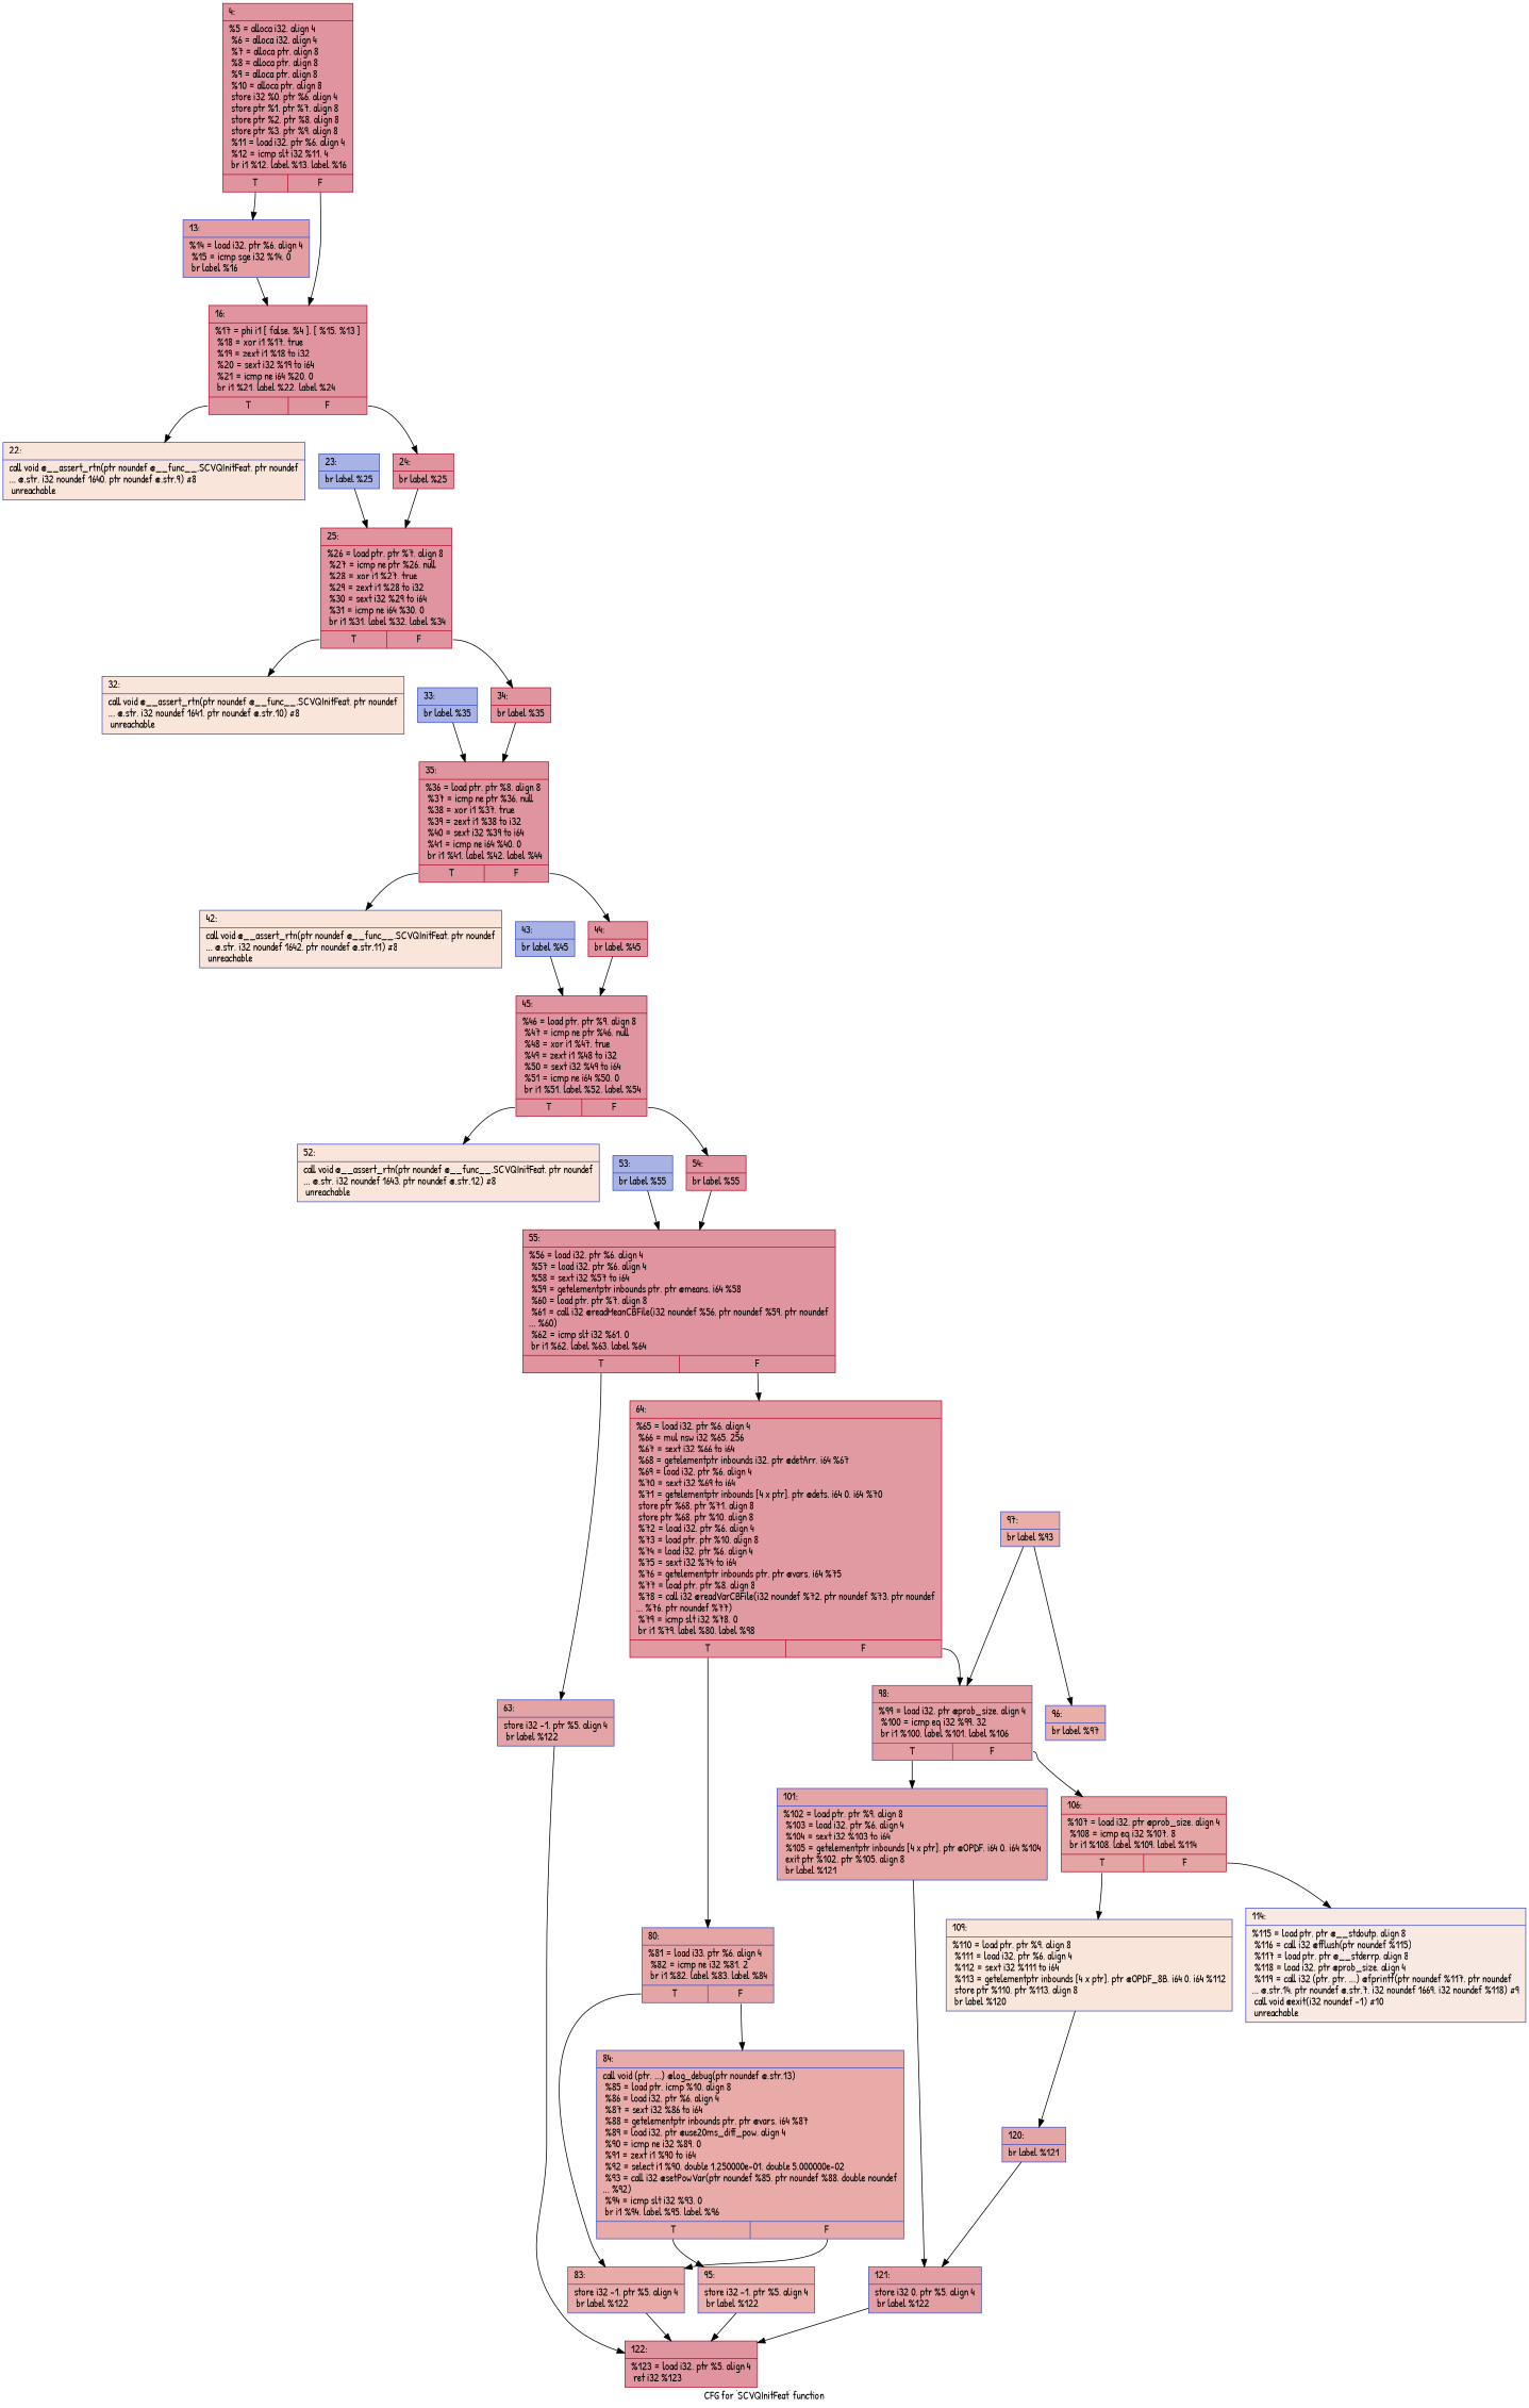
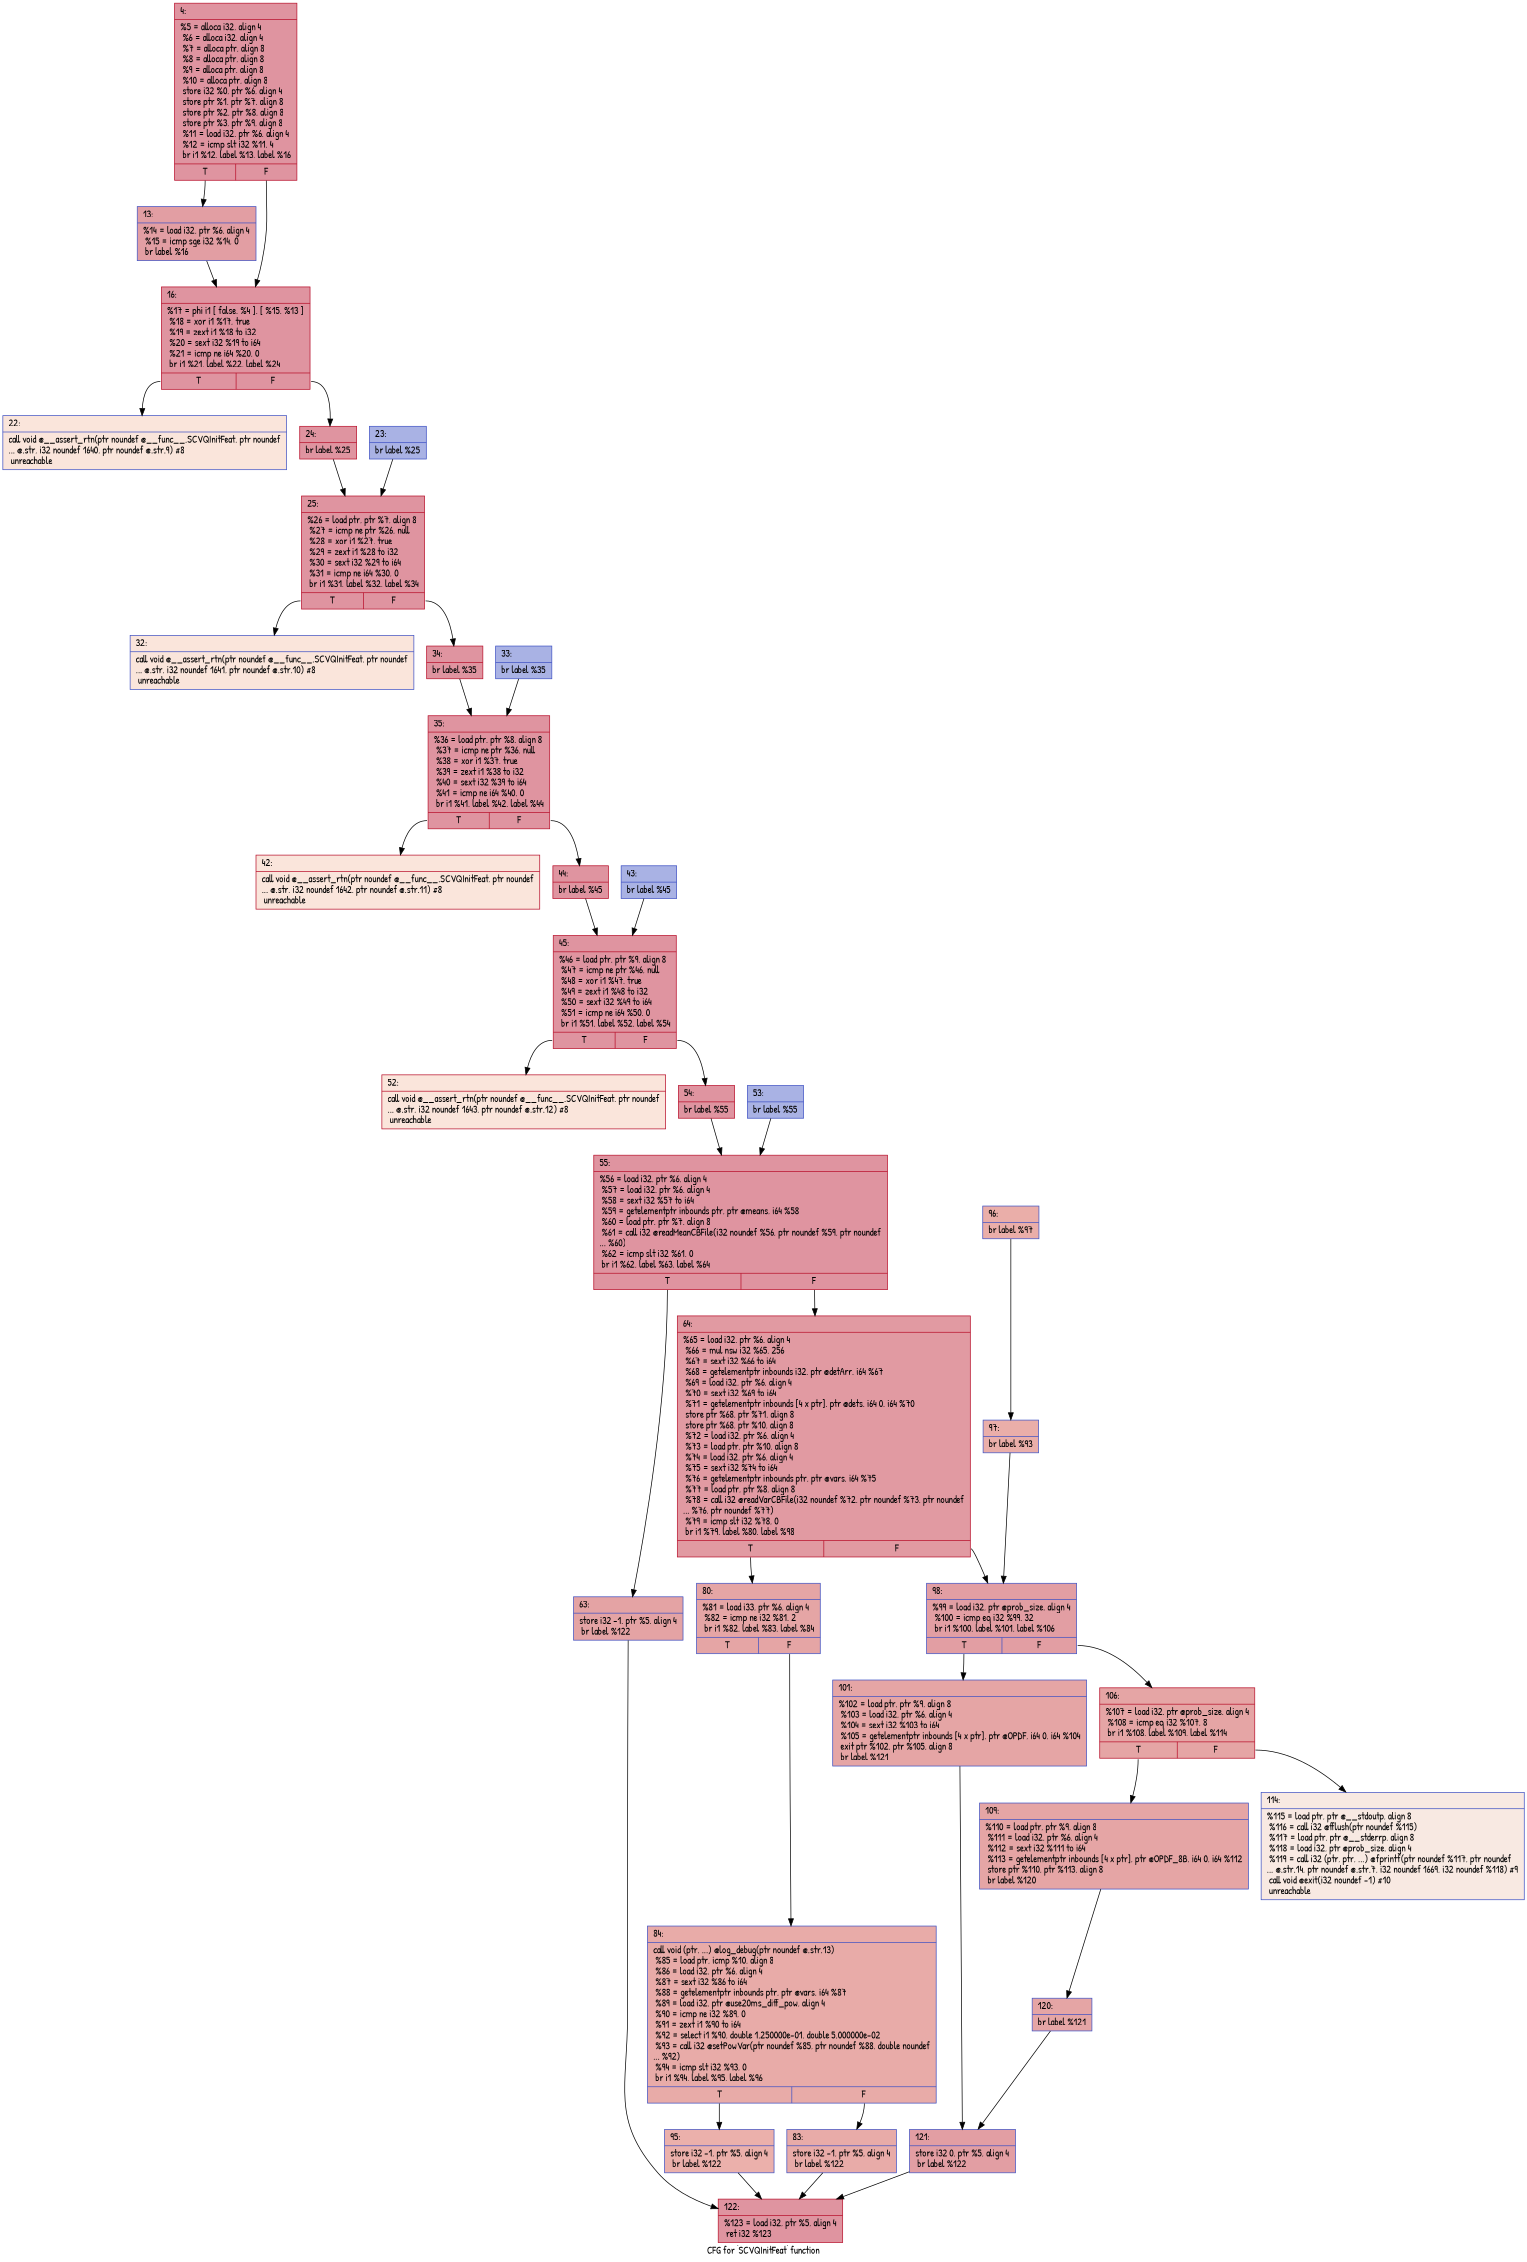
  digraph {
    fontname="Patrick Hand"
    label="CFG for 'SCVQInitFeat' function"
    node [color="#3d50c3ff" fillcolor="#b70d2870" fontname="Patrick Hand" shape=record style=filled]
    edge [fontname="Patrick Hand"]
    n1 [color="#b70d28ff" label="{4:\l|  %5 = alloca i32, align 4\l  %6 = alloca i32, align 4\l  %7 = alloca ptr, align 8\l  %8 = alloca ptr, align 8\l  %9 = alloca ptr, align 8\l  %10 = alloca ptr, align 8\l  store i32 %0, ptr %6, align 4\l  store ptr %1, ptr %7, align 8\l  store ptr %2, ptr %8, align 8\l  store ptr %3, ptr %9, align 8\l  %11 = load i32, ptr %6, align 4\l  %12 = icmp slt i32 %11, 4\l  br i1 %12, label %13, label %16\l|{<s0>T|<s1>F}}"]
    n2 [fillcolor="#be242e70" label="{13:\l|  %14 = load i32, ptr %6, align 4\l  %15 = icmp sge i32 %14, 0\l  br label %16\l}"]
    n3 [color="#b70d28ff" label="{16:\l|  %17 = phi i1 [ false, %4 ], [ %15, %13 ]\l  %18 = xor i1 %17, true\l  %19 = zext i1 %18 to i32\l  %20 = sext i32 %19 to i64\l  %21 = icmp ne i64 %20, 0\l  br i1 %21, label %22, label %24\l|{<s0>T|<s1>F}}"]
    n4 [fillcolor="#f4c5ad70" label="{22:\l|  call void @__assert_rtn(ptr noundef @__func__.SCVQInitFeat, ptr noundef\l... @.str, i32 noundef 1640, ptr noundef @.str.9) #8\l  unreachable\l}"]
    n5 [color="#b70d28ff" label="{24:\l|  br label %25\l}"]
    n6 [color="#b70d28ff" label="{25:\l|  %26 = load ptr, ptr %7, align 8\l  %27 = icmp ne ptr %26, null\l  %28 = xor i1 %27, true\l  %29 = zext i1 %28 to i32\l  %30 = sext i32 %29 to i64\l  %31 = icmp ne i64 %30, 0\l  br i1 %31, label %32, label %34\l|{<s0>T|<s1>F}}"]
    n7 [fillcolor="#f4c5ad70" label="{32:\l|  call void @__assert_rtn(ptr noundef @__func__.SCVQInitFeat, ptr noundef\l... @.str, i32 noundef 1641, ptr noundef @.str.10) #8\l  unreachable\l}"]
    n8 [color="#b70d28ff" label="{34:\l|  br label %35\l}"]
    n9 [fillcolor="#3d50c370" label="{23:\l|  br label %25\l}"]
    n10 [color="#b70d28ff" label="{35:\l|  %36 = load ptr, ptr %8, align 8\l  %37 = icmp ne ptr %36, null\l  %38 = xor i1 %37, true\l  %39 = zext i1 %38 to i32\l  %40 = sext i32 %39 to i64\l  %41 = icmp ne i64 %40, 0\l  br i1 %41, label %42, label %44\l|{<s0>T|<s1>F}}"]
-   n11 [fillcolor="#f4c5ad70" label="{42:\l|  call void @__assert_rtn(ptr noundef @__func__.SCVQInitFeat, ptr noundef\l... @.str, i32 noundef 1642, ptr noundef @.str.11) #8\l  unreachable\l}"]
+   n11 [color="#b70d28ff" fillcolor="#f4c5ad70" label="{42:\l|  call void @__assert_rtn(ptr noundef @__func__.SCVQInitFeat, ptr noundef\l... @.str, i32 noundef 1642, ptr noundef @.str.11) #8\l  unreachable\l}"]
    n12 [color="#b70d28ff" label="{44:\l|  br label %45\l}"]
    n13 [fillcolor="#3d50c370" label="{33:\l|  br label %35\l}"]
    n14 [color="#b70d28ff" label="{45:\l|  %46 = load ptr, ptr %9, align 8\l  %47 = icmp ne ptr %46, null\l  %48 = xor i1 %47, true\l  %49 = zext i1 %48 to i32\l  %50 = sext i32 %49 to i64\l  %51 = icmp ne i64 %50, 0\l  br i1 %51, label %52, label %54\l|{<s0>T|<s1>F}}"]
-   n15 [fillcolor="#f4c5ad70" label="{52:\l|  call void @__assert_rtn(ptr noundef @__func__.SCVQInitFeat, ptr noundef\l... @.str, i32 noundef 1643, ptr noundef @.str.12) #8\l  unreachable\l}"]
+   n15 [color="#b70d28ff" fillcolor="#f4c5ad70" label="{52:\l|  call void @__assert_rtn(ptr noundef @__func__.SCVQInitFeat, ptr noundef\l... @.str, i32 noundef 1643, ptr noundef @.str.12) #8\l  unreachable\l}"]
    n16 [color="#b70d28ff" label="{54:\l|  br label %55\l}"]
    n17 [fillcolor="#3d50c370" label="{43:\l|  br label %45\l}"]
    n18 [color="#b70d28ff" label="{55:\l|  %56 = load i32, ptr %6, align 4\l  %57 = load i32, ptr %6, align 4\l  %58 = sext i32 %57 to i64\l  %59 = getelementptr inbounds ptr, ptr @means, i64 %58\l  %60 = load ptr, ptr %7, align 8\l  %61 = call i32 @readMeanCBFile(i32 noundef %56, ptr noundef %59, ptr noundef\l... %60)\l  %62 = icmp slt i32 %61, 0\l  br i1 %62, label %63, label %64\l|{<s0>T|<s1>F}}"]
    n19 [fillcolor="#c32e3170" label="{63:\l|  store i32 -1, ptr %5, align 4\l  br label %122\l}"]
    n20 [color="#b70d28ff" fillcolor="#bb1b2c70" label="{64:\l|  %65 = load i32, ptr %6, align 4\l  %66 = mul nsw i32 %65, 256\l  %67 = sext i32 %66 to i64\l  %68 = getelementptr inbounds i32, ptr @detArr, i64 %67\l  %69 = load i32, ptr %6, align 4\l  %70 = sext i32 %69 to i64\l  %71 = getelementptr inbounds [4 x ptr], ptr @dets, i64 0, i64 %70\l  store ptr %68, ptr %71, align 8\l  store ptr %68, ptr %10, align 8\l  %72 = load i32, ptr %6, align 4\l  %73 = load ptr, ptr %10, align 8\l  %74 = load i32, ptr %6, align 4\l  %75 = sext i32 %74 to i64\l  %76 = getelementptr inbounds ptr, ptr @vars, i64 %75\l  %77 = load ptr, ptr %8, align 8\l  %78 = call i32 @readVarCBFile(i32 noundef %72, ptr noundef %73, ptr noundef\l... %76, ptr noundef %77)\l  %79 = icmp slt i32 %78, 0\l  br i1 %79, label %80, label %98\l|{<s0>T|<s1>F}}"]
    n21 [fillcolor="#3d50c370" label="{53:\l|  br label %55\l}"]
    n22 [color="#b70d28ff" label="{122:\l|  %123 = load i32, ptr %5, align 4\l  ret i32 %123\l}"]
    n23 [fillcolor="#c5333470" label="{80:\l|  %81 = load i33, ptr %6, align 4\l  %82 = icmp ne i32 %81, 2\l  br i1 %82, label %83, label %84\l|{<s0>T|<s1>F}}"]
    n24 [fillcolor="#be242e70" label="{98:\l|  %99 = load i32, ptr @prob_size, align 4\l  %100 = icmp eq i32 %99, 32\l  br i1 %100, label %101, label %106\l|{<s0>T|<s1>F}}"]
    n25 [fillcolor="#cc403a70" label="{83:\l|  store i32 -1, ptr %5, align 4\l  br label %122\l}"]
    n26 [fillcolor="#cc403a70" label="{84:\l|  call void (ptr, ...) @log_debug(ptr noundef @.str.13)\l  %85 = load ptr, icmp %10, align 8\l  %86 = load i32, ptr %6, align 4\l  %87 = sext i32 %86 to i64\l  %88 = getelementptr inbounds ptr, ptr @vars, i64 %87\l  %89 = load i32, ptr @use20ms_diff_pow, align 4\l  %90 = icmp ne i32 %89, 0\l  %91 = zext i1 %90 to i64\l  %92 = select i1 %90, double 1.250000e-01, double 5.000000e-02\l  %93 = call i32 @setPowVar(ptr noundef %85, ptr noundef %88, double noundef\l... %92)\l  %94 = icmp slt i32 %93, 0\l  br i1 %94, label %95, label %96\l|{<s0>T|<s1>F}}"]
    n27 [fillcolor="#c5333470" label="{101:\l|  %102 = load ptr, ptr %9, align 8\l  %103 = load i32, ptr %6, align 4\l  %104 = sext i32 %103 to i64\l  %105 = getelementptr inbounds [4 x ptr], ptr @OPDF, i64 0, i64 %104\l  exit ptr %102, ptr %105, align 8\l  br label %121\l}"]
    n28 [color="#b70d28ff" fillcolor="#c5333470" label="{106:\l|  %107 = load i32, ptr @prob_size, align 4\l  %108 = icmp eq i32 %107, 8\l  br i1 %108, label %109, label %114\l|{<s0>T|<s1>F}}"]
    n29 [fillcolor="#d24b4070" label="{95:\l|  store i32 -1, ptr %5, align 4\l  br label %122\l}"]
    n30 [fillcolor="#be242e70" label="{121:\l|  store i32 0, ptr %5, align 4\l  br label %122\l}"]
-   n31 [fillcolor="#f4c5ad70" label="{109:\l|  %110 = load ptr, ptr %9, align 8\l  %111 = load i32, ptr %6, align 4\l  %112 = sext i32 %111 to i64\l  %113 = getelementptr inbounds [4 x ptr], ptr @OPDF_8B, i64 0, i64 %112\l  store ptr %110, ptr %113, align 8\l  br label %120\l}"]
+   n31 [fillcolor="#c5333470" label="{109:\l|  %110 = load ptr, ptr %9, align 8\l  %111 = load i32, ptr %6, align 4\l  %112 = sext i32 %111 to i64\l  %113 = getelementptr inbounds [4 x ptr], ptr @OPDF_8B, i64 0, i64 %112\l  store ptr %110, ptr %113, align 8\l  br label %120\l}"]
    n32 [fillcolor="#efcebd70" label="{114:\l|  %115 = load ptr, ptr @__stdoutp, align 8\l  %116 = call i32 @fflush(ptr noundef %115)\l  %117 = load ptr, ptr @__stderrp, align 8\l  %118 = load i32, ptr @prob_size, align 4\l  %119 = call i32 (ptr, ptr, ...) @fprintf(ptr noundef %117, ptr noundef\l... @.str.14, ptr noundef @.str.7, i32 noundef 1669, i32 noundef %118) #9\l  call void @exit(i32 noundef -1) #10\l  unreachable\l}"]
    n33 [fillcolor="#d0473d70" label="{96:\l|  br label %97\l}"]
    n34 [fillcolor="#d0473d70" label="{97:\l|  br label %93\l}"]
    n35 [fillcolor="#c5333470" label="{120:\l|  br label %121\l}"]
    n1 -> n2 [tailport=s0]
    n1 -> n3 [tailport=s1]
    n2 -> n3
    n3 -> n4 [tailport=s0]
    n3 -> n5 [tailport=s1]
    n5 -> n6
    n6 -> n7 [tailport=s0]
    n6 -> n8 [tailport=s1]
    n8 -> n10
    n9 -> n6
    n10 -> n11 [tailport=s0]
    n10 -> n12 [tailport=s1]
    n12 -> n14
    n13 -> n10
    n14 -> n15 [tailport=s0]
    n14 -> n16 [tailport=s1]
    n16 -> n18
    n17 -> n14
    n18 -> n19 [tailport=s0]
    n18 -> n20 [tailport=s1]
    n19 -> n22
    n20 -> n23 [tailport=s0]
    n20 -> n24 [tailport=s1]
    n21 -> n18
-   n23 -> n25 [tailport=s0]
    n23 -> n26 [tailport=s1]
    n24 -> n27 [tailport=s0]
    n24 -> n28 [tailport=s1]
    n25 -> n22
    n26 -> n25 [tailport=s1]
    n26 -> n29 [tailport=s0]
    n27 -> n30
    n28 -> n31 [tailport=s0]
    n28 -> n32 [tailport=s1]
    n29 -> n22
    n30 -> n22
    n31 -> n35
-   n34 -> n33
+   n33 -> n34
    n34 -> n24
    n35 -> n30
  }
